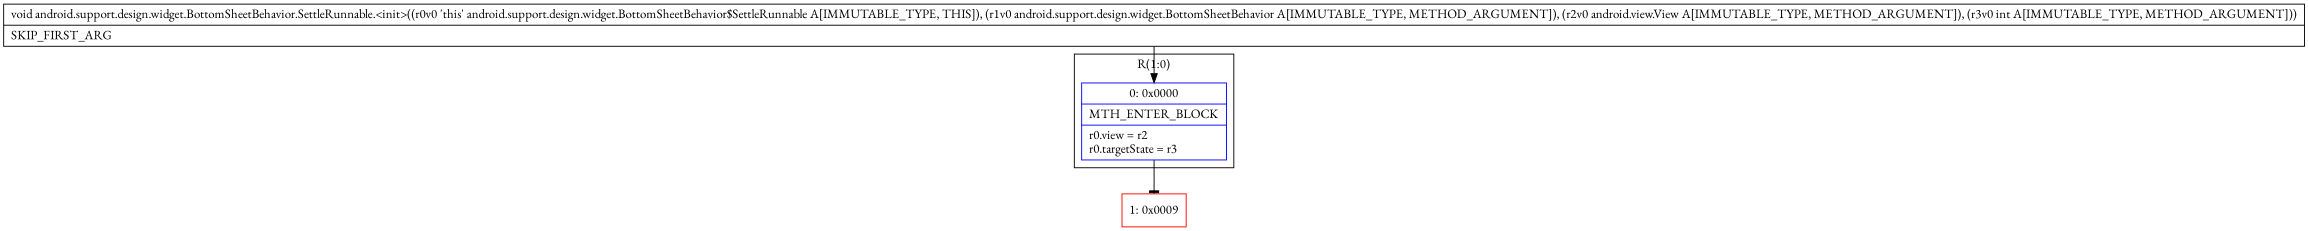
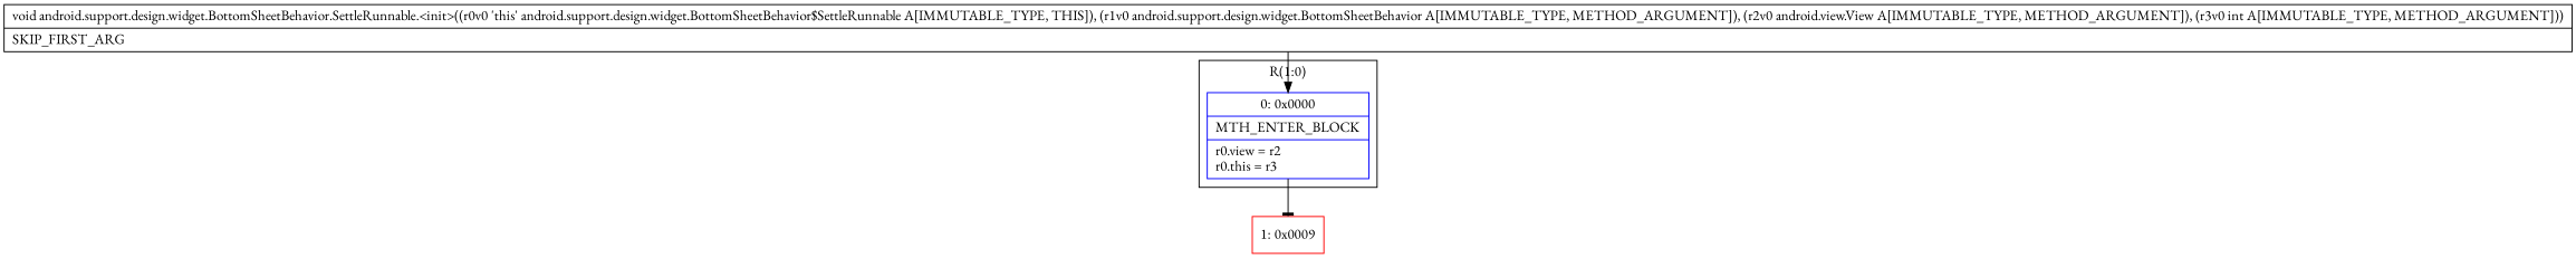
  digraph {
    fontname="EB Garamond"
    node [shape=record fontname="EB Garamond"]
    edge [fontname="EB Garamond"]
-   n1 [color=blue label="{0\:\ 0x0000|MTH_ENTER_BLOCK\l|r0.view = r2\lr0.targetState = r3\l}"]
+   n1 [color=blue label="{0\:\ 0x0000|MTH_ENTER_BLOCK\l|r0.view = r2\lr0.this = r3\l}"]
    n2 [color=red label="{1\:\ 0x0009}"]
    n3 [label="{void android.support.design.widget.BottomSheetBehavior.SettleRunnable.\<init\>((r0v0 'this' android.support.design.widget.BottomSheetBehavior$SettleRunnable A[IMMUTABLE_TYPE, THIS]), (r1v0 android.support.design.widget.BottomSheetBehavior A[IMMUTABLE_TYPE, METHOD_ARGUMENT]), (r2v0 android.view.View A[IMMUTABLE_TYPE, METHOD_ARGUMENT]), (r3v0 int A[IMMUTABLE_TYPE, METHOD_ARGUMENT]))  | SKIP_FIRST_ARG\l}"]
    subgraph cluster_1 {
      label="R(1:0)"
      n1
    }
    n1 -> n2 [arrowhead=tee]
    n3 -> n1 [arrowhead=normal]
  }
